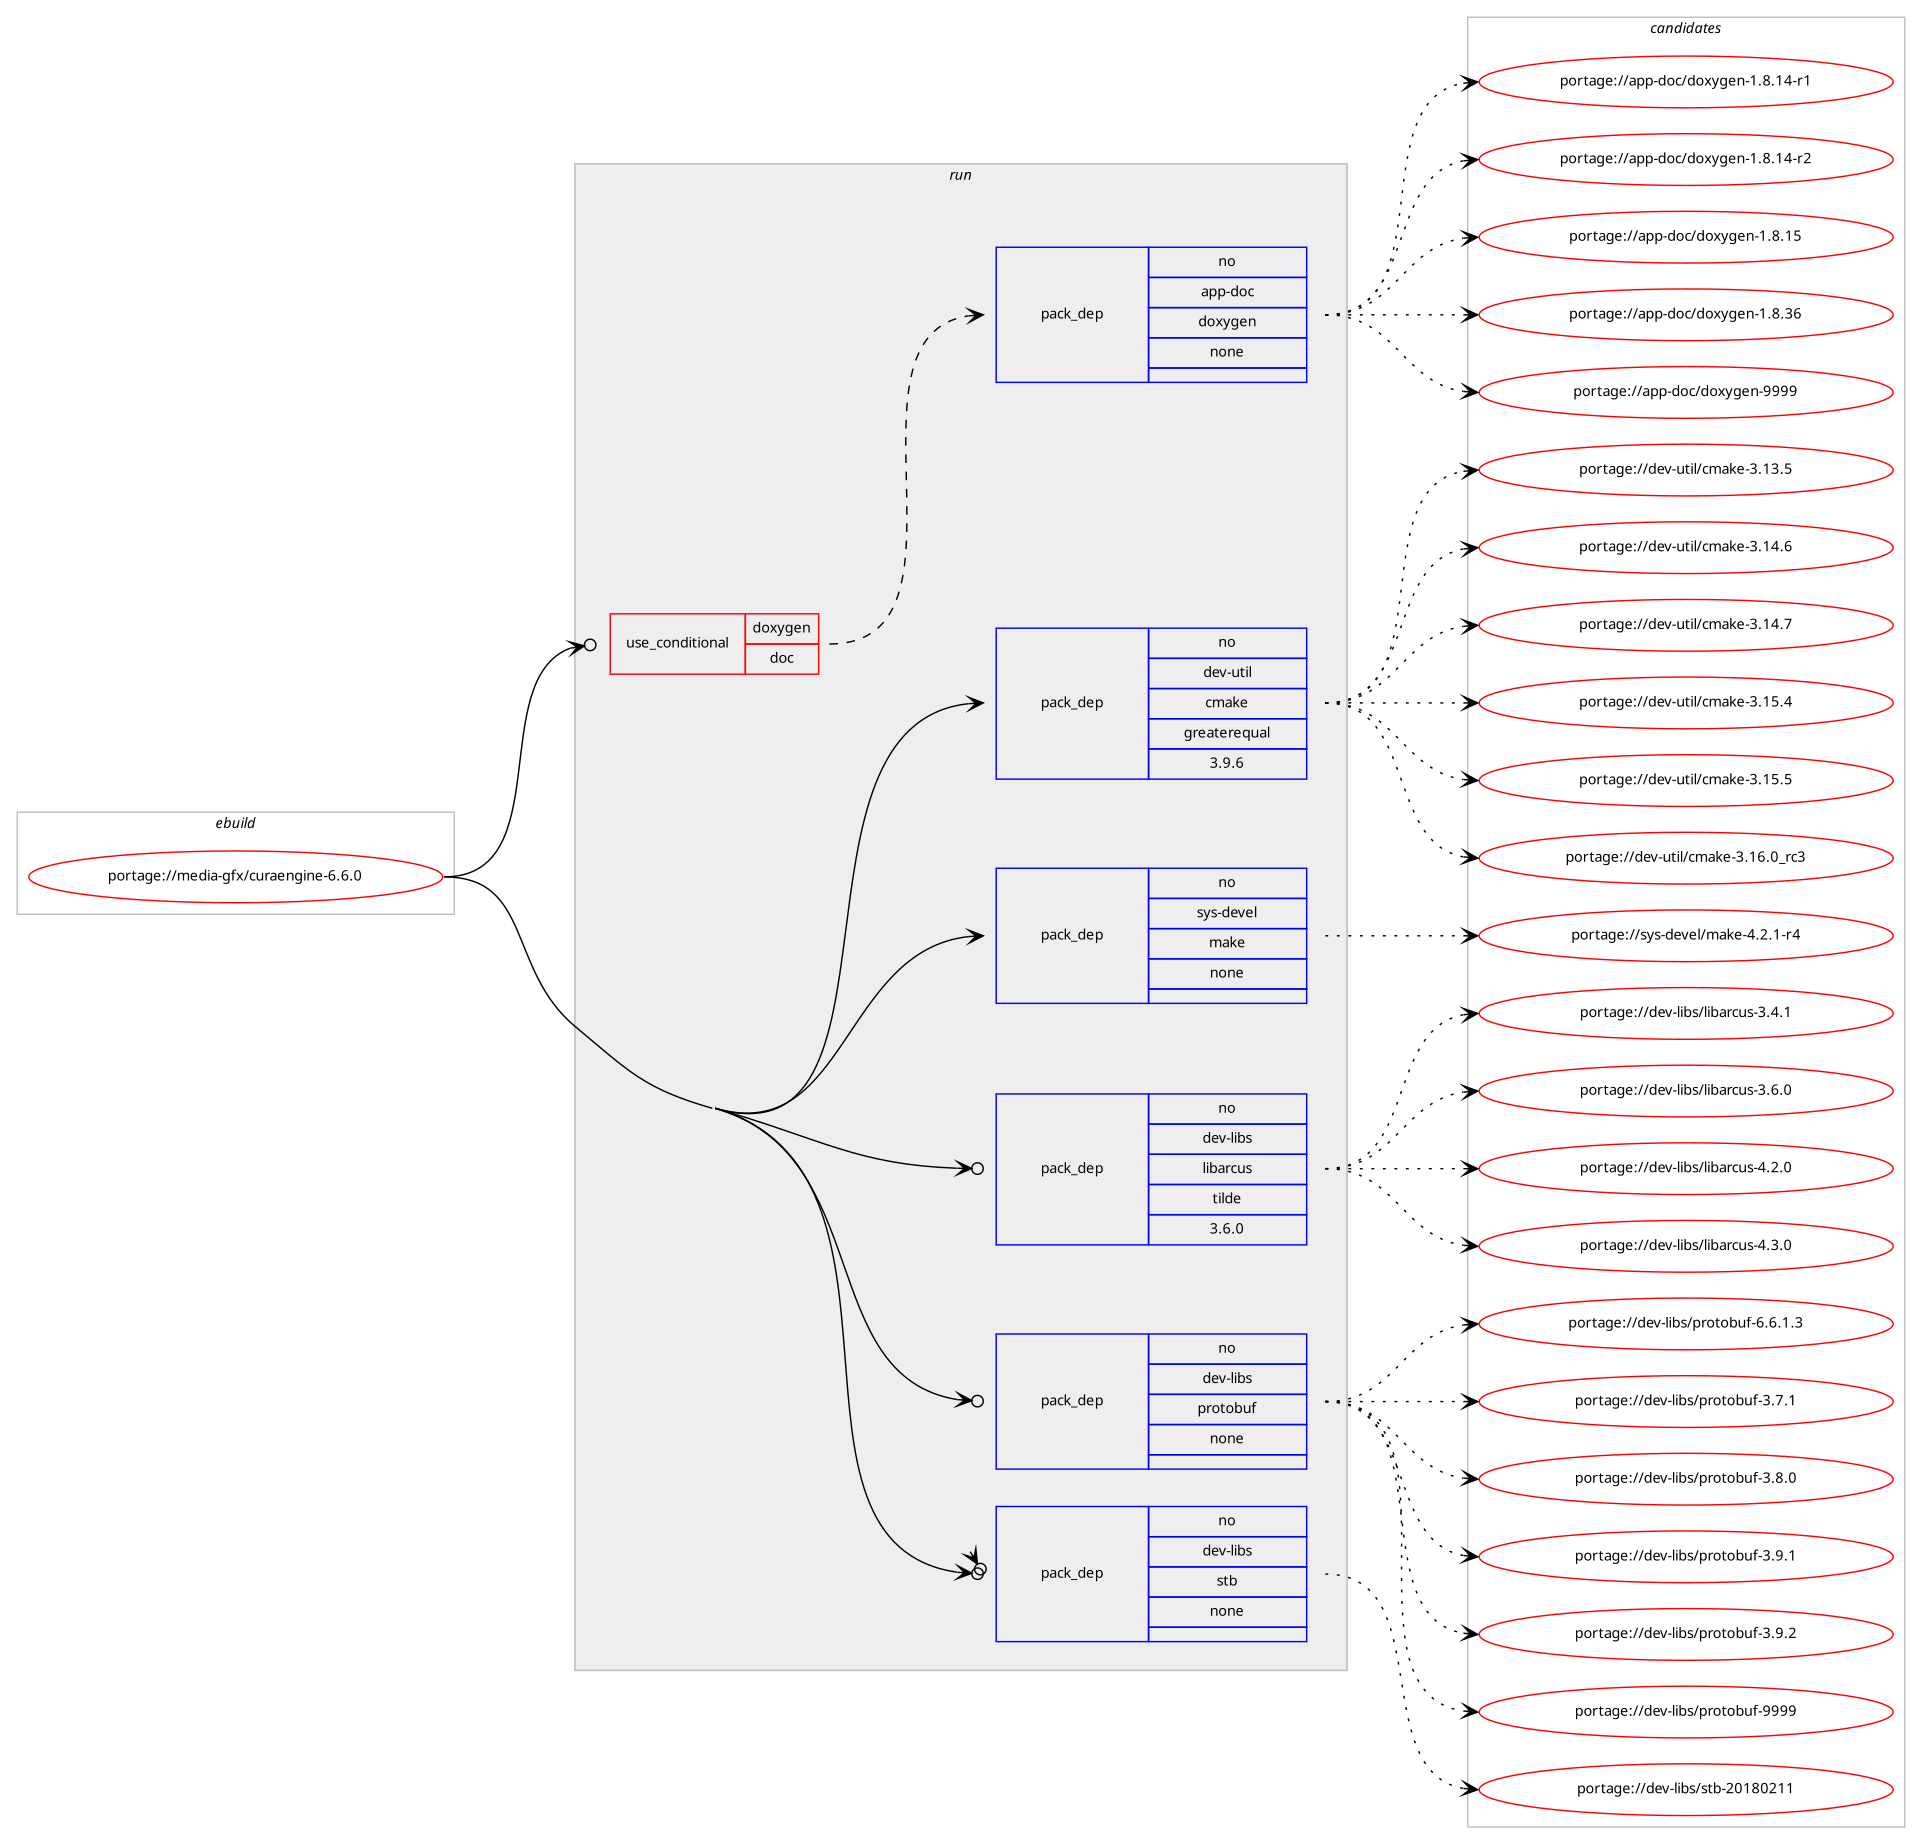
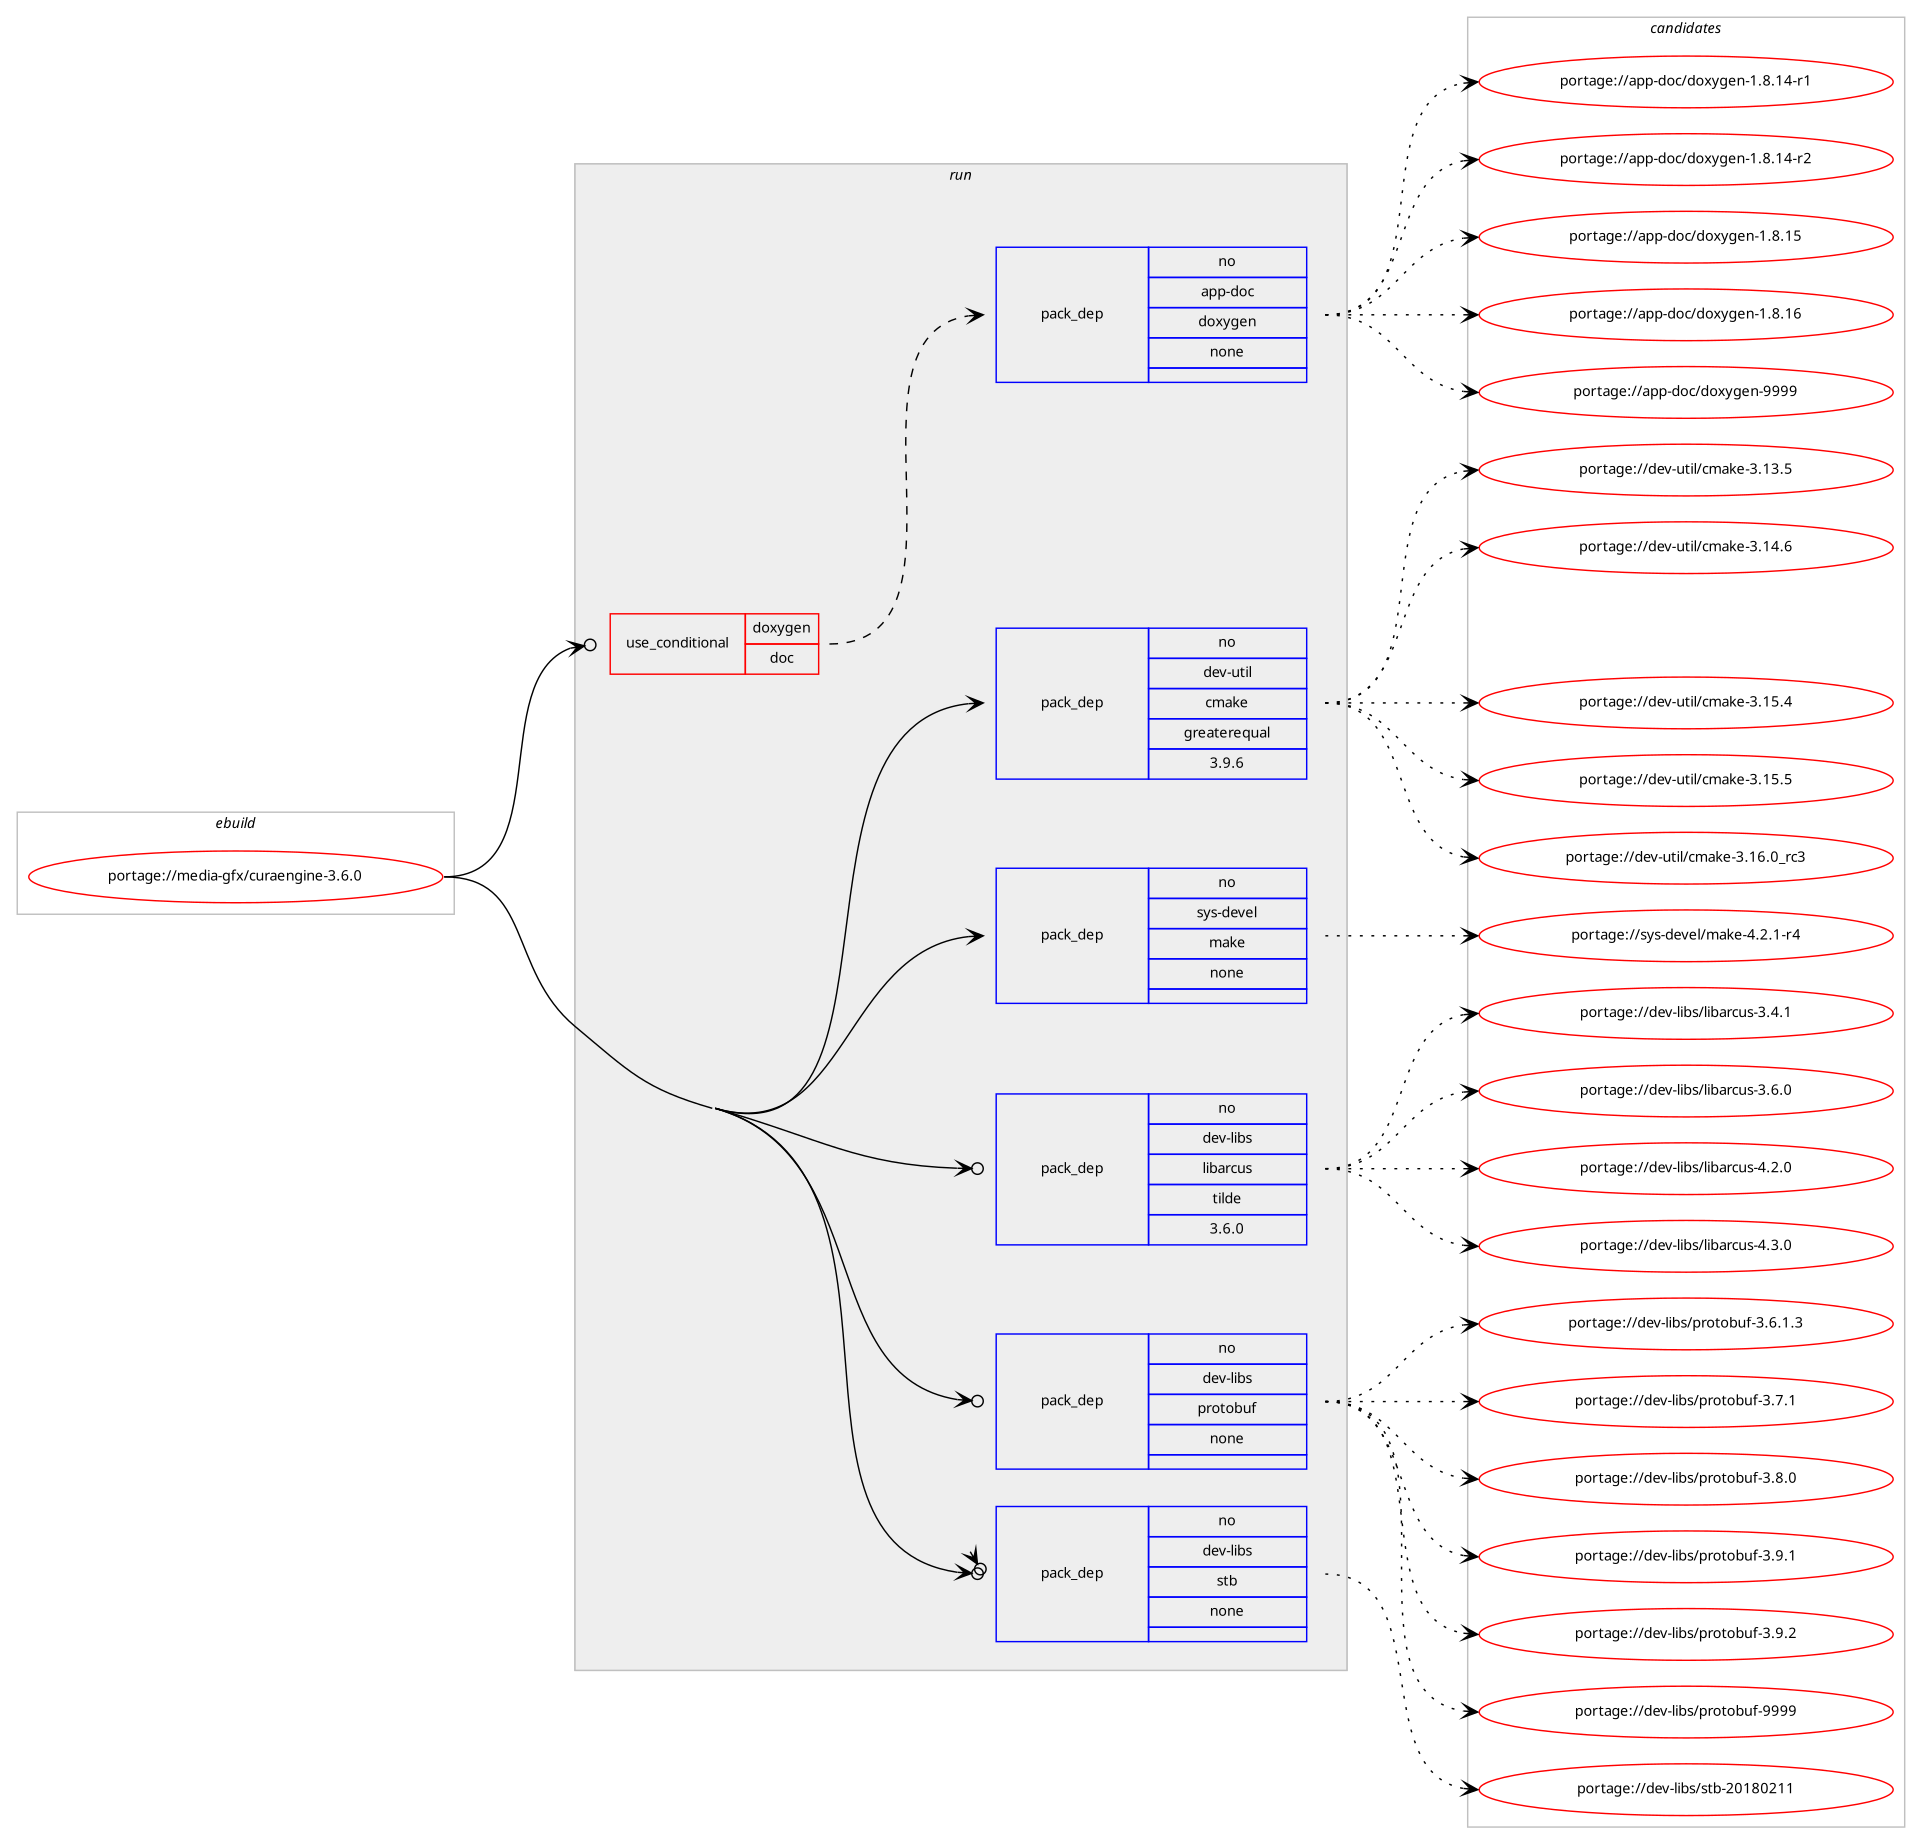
  digraph {
    compound=true
    concentrate=true
    fontname="Noto Sans"
    fontsize=10
    newrank=true
    rankdir=LR
    ranksep=1.5
    node [color=red fontname="Noto Sans" fontsize=10]
    edge [arrowhead=vee fontname="Noto Sans" headport=w style=dotted tailport=e weight=100]
-   n1 [label="portage://media-gfx/curaengine-6.6.0" width=4]
+   n1 [label="portage://media-gfx/curaengine-3.6.0" width=4]
    n2 [color=blue label=<<TABLE BORDER="0" CELLBORDER="1" CELLSPACING="0" CELLPADDING="4" WIDTH="220"><TR><TD ROWSPAN="6" CELLPADDING="30">pack_dep</TD></TR><TR><TD WIDTH="110">no</TD></TR><TR><TD>app-doc</TD></TR><TR><TD>doxygen</TD></TR><TR><TD>none</TD></TR><TR><TD></TD></TR></TABLE>> shape=none]
    n3 [label=<<TABLE BORDER="0" CELLBORDER="1" CELLSPACING="0" CELLPADDING="4"><TR><TD ROWSPAN="3" CELLPADDING="10">use_conditional</TD></TR><TR><TD>doxygen</TD></TR><TR><TD>doc</TD></TR></TABLE>> shape=none]
    n4 [color=blue label=<<TABLE BORDER="0" CELLBORDER="1" CELLSPACING="0" CELLPADDING="4" WIDTH="220"><TR><TD ROWSPAN="6" CELLPADDING="30">pack_dep</TD></TR><TR><TD WIDTH="110">no</TD></TR><TR><TD>dev-util</TD></TR><TR><TD>cmake</TD></TR><TR><TD>greaterequal</TD></TR><TR><TD>3.9.6</TD></TR></TABLE>> shape=none]
    n5 [color=blue label=<<TABLE BORDER="0" CELLBORDER="1" CELLSPACING="0" CELLPADDING="4" WIDTH="220"><TR><TD ROWSPAN="6" CELLPADDING="30">pack_dep</TD></TR><TR><TD WIDTH="110">no</TD></TR><TR><TD>sys-devel</TD></TR><TR><TD>make</TD></TR><TR><TD>none</TD></TR><TR><TD></TD></TR></TABLE>> shape=none]
    n6 [color=blue label=<<TABLE BORDER="0" CELLBORDER="1" CELLSPACING="0" CELLPADDING="4" WIDTH="220"><TR><TD ROWSPAN="6" CELLPADDING="30">pack_dep</TD></TR><TR><TD WIDTH="110">no</TD></TR><TR><TD>dev-libs</TD></TR><TR><TD>libarcus</TD></TR><TR><TD>tilde</TD></TR><TR><TD>3.6.0</TD></TR></TABLE>> shape=none]
    n7 [color=blue label=<<TABLE BORDER="0" CELLBORDER="1" CELLSPACING="0" CELLPADDING="4" WIDTH="220"><TR><TD ROWSPAN="6" CELLPADDING="30">pack_dep</TD></TR><TR><TD WIDTH="110">no</TD></TR><TR><TD>dev-libs</TD></TR><TR><TD>protobuf</TD></TR><TR><TD>none</TD></TR><TR><TD></TD></TR></TABLE>> shape=none]
    n8 [color=blue label=<<TABLE BORDER="0" CELLBORDER="1" CELLSPACING="0" CELLPADDING="4" WIDTH="220"><TR><TD ROWSPAN="6" CELLPADDING="30">pack_dep</TD></TR><TR><TD WIDTH="110">no</TD></TR><TR><TD>dev-libs</TD></TR><TR><TD>stb</TD></TR><TR><TD>none</TD></TR><TR><TD></TD></TR></TABLE>> shape=none]
    n9 [label="portage://app-doc/doxygen-1.8.14-r1" width=4]
    n10 [label="portage://app-doc/doxygen-1.8.14-r2" width=4]
    n11 [label="portage://app-doc/doxygen-1.8.15" width=4]
-   n12 [label="portage://app-doc/doxygen-1.8.36" width=4]
+   n12 [label="portage://app-doc/doxygen-1.8.16" width=4]
    n13 [label="portage://app-doc/doxygen-9999" width=4]
    n14 [label="portage://dev-util/cmake-3.13.5" width=4]
    n15 [label="portage://dev-util/cmake-3.14.6" width=4]
-   n16 [label="portage://dev-util/cmake-3.14.7" width=4]
    n17 [label="portage://dev-util/cmake-3.15.4" width=4]
    n18 [label="portage://dev-util/cmake-3.15.5" width=4]
    n19 [label="portage://dev-util/cmake-3.16.0_rc3" width=4]
    n20 [label="portage://sys-devel/make-4.2.1-r4" width=4]
    n21 [label="portage://dev-libs/libarcus-3.4.1" width=4]
    n22 [label="portage://dev-libs/libarcus-3.6.0" width=4]
    n23 [label="portage://dev-libs/libarcus-4.2.0" width=4]
    n24 [label="portage://dev-libs/libarcus-4.3.0" width=4]
-   n25 [label="portage://dev-libs/protobuf-6.6.1.3" width=4]
+   n25 [label="portage://dev-libs/protobuf-3.6.1.3" width=4]
    n26 [label="portage://dev-libs/protobuf-3.7.1" width=4]
    n27 [label="portage://dev-libs/protobuf-3.8.0" width=4]
    n28 [label="portage://dev-libs/protobuf-3.9.1" width=4]
    n29 [label="portage://dev-libs/protobuf-3.9.2" width=4]
    n30 [label="portage://dev-libs/protobuf-9999" width=4]
    n31 [label="portage://dev-libs/stb-20180211" width=4]
    subgraph cluster_1 {
      color=gray
      label=<<i>ebuild</i>>
      rank=same
      n1
    }
    subgraph cluster_2 {
      color=gray
      label=<<i>dependencies</i>>
      subgraph cluster_3 {
        color=gray
        fillcolor="#eeeeee"
        label=<<i>compile</i>>
        style=filled
        subgraph sub_4 {
          color=gray
          fillcolor="#eeeeee"
          label=<<i>compile</i>>
          style=filled
          n3
          subgraph sub_5 {
            color=gray
            fillcolor="#eeeeee"
            label=<<i>compile</i>>
            style=filled
            n2
          }
        }
        subgraph sub_6 {
          color=gray
          fillcolor="#eeeeee"
          label=<<i>compile</i>>
          style=filled
          n4
        }
        subgraph sub_7 {
          color=gray
          fillcolor="#eeeeee"
          label=<<i>compile</i>>
          style=filled
          n5
        }
      }
      subgraph cluster_8 {
        color=gray
        fillcolor="#eeeeee"
        label=<<i>compile and run</i>>
        style=filled
        subgraph sub_9 {
          color=gray
          fillcolor="#eeeeee"
          label=<<i>compile and run</i>>
          style=filled
          n6
        }
        subgraph sub_10 {
          color=gray
          fillcolor="#eeeeee"
          label=<<i>compile and run</i>>
          style=filled
          n7
        }
        subgraph sub_11 {
          color=gray
          fillcolor="#eeeeee"
          label=<<i>compile and run</i>>
          style=filled
          n8
        }
      }
      subgraph cluster_12 {
        color=gray
        fillcolor="#eeeeee"
        label=<<i>run</i>>
        style=filled
      }
    }
    subgraph cluster_13 {
      color=gray
      label=<<i>candidates</i>>
      rank=same
      subgraph sub_14 {
        color=black
        label=<<i>candidates</i>>
        nodesep=1
        rank=same
        n9
        n10
        n11
        n12
        n13
      }
      subgraph sub_15 {
        color=black
        label=<<i>candidates</i>>
        nodesep=1
        rank=same
        n14
        n15
-       n16
        n17
        n18
        n19
      }
      subgraph sub_16 {
        color=black
        label=<<i>candidates</i>>
        nodesep=1
        rank=same
        n20
      }
      subgraph sub_17 {
        color=black
        label=<<i>candidates</i>>
        nodesep=1
        rank=same
        n21
        n22
        n23
        n24
      }
      subgraph sub_18 {
        color=black
        label=<<i>candidates</i>>
        nodesep=1
        rank=same
        n25
        n26
        n27
        n28
        n29
        n30
      }
      subgraph sub_19 {
        color=black
        label=<<i>candidates</i>>
        nodesep=1
        rank=same
        n31
      }
    }
    n1 -> n3 [arrowhead=odotvee style=solid weight=20]
    n1 -> n4 [style=solid weight=20]
    n1 -> n5 [style=solid weight=20]
    n1 -> n6 [arrowhead=odotvee style=solid weight=20]
    n1 -> n7 [arrowhead=odotvee style=solid weight=20]
    n1 -> n8 [arrowhead=odotvee style=solid weight=20]
    n2 -> n9
    n2 -> n10
    n2 -> n11
    n2 -> n12
    n2 -> n13
    n3 -> n2 [style=dashed weight=20]
    n4 -> n14
    n4 -> n15
-   n4 -> n16
    n4 -> n17
    n4 -> n18
    n4 -> n19
    n5 -> n20
    n6 -> n21
    n6 -> n22
    n6 -> n23
    n6 -> n24
    n7 -> n25
    n7 -> n26
    n7 -> n27
    n7 -> n28
    n7 -> n29
    n7 -> n30
    n8 -> n31
  }
